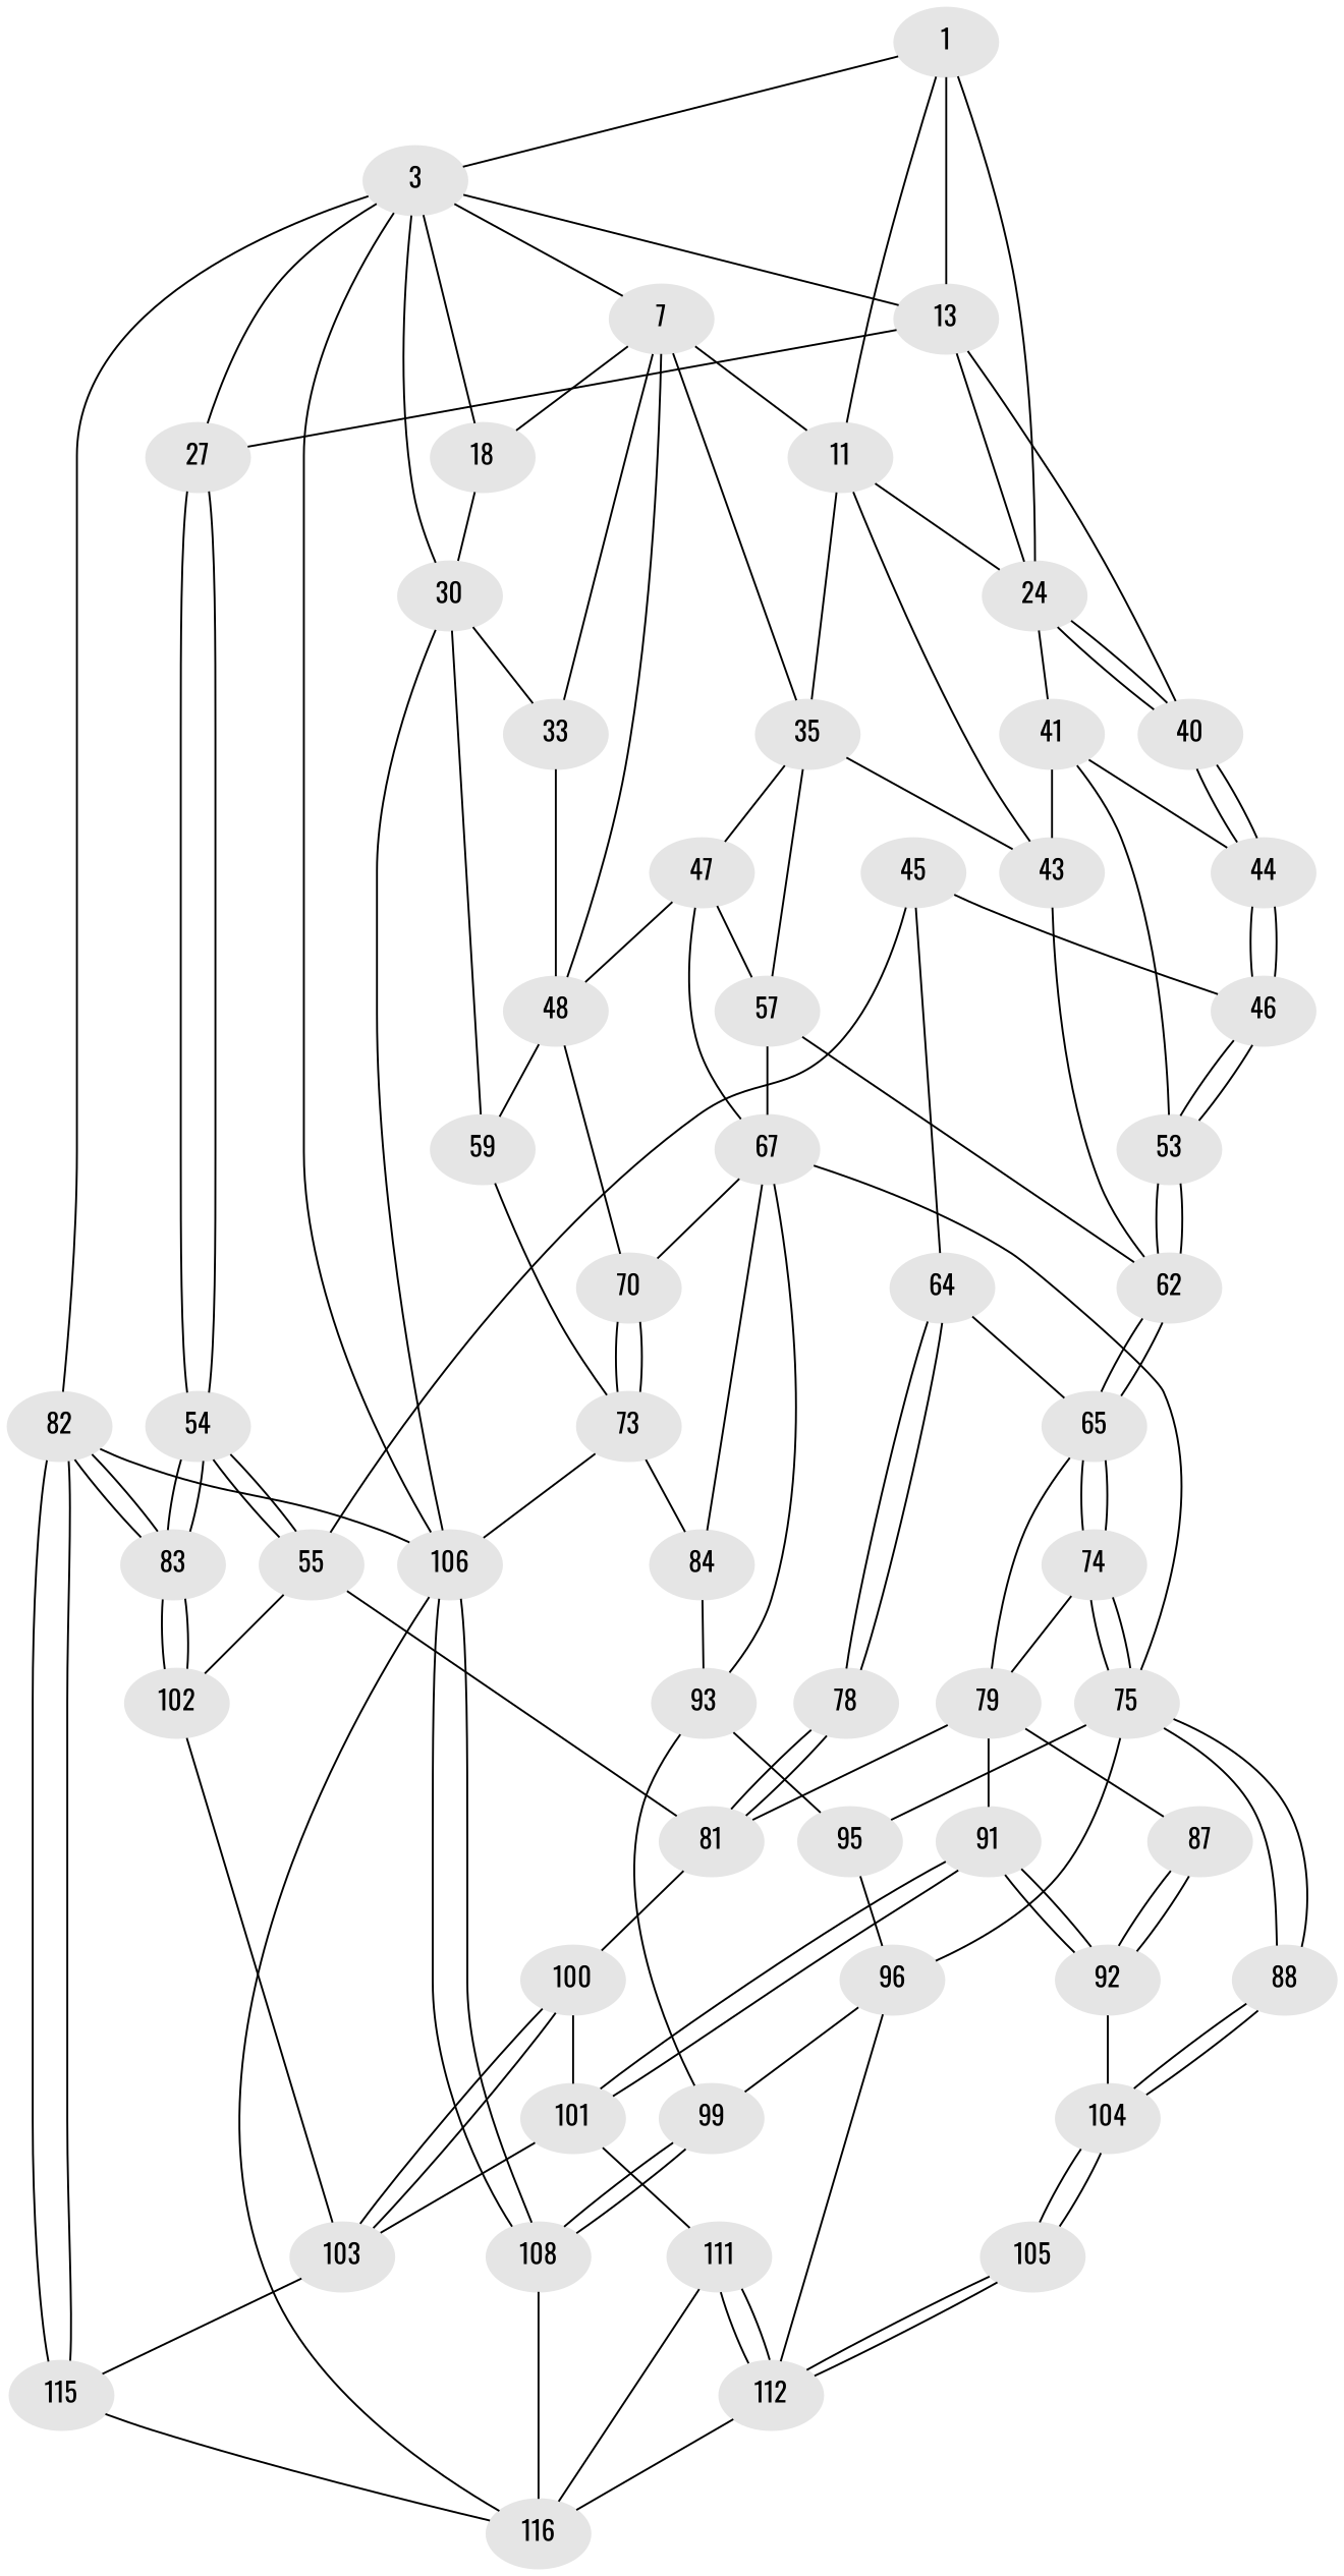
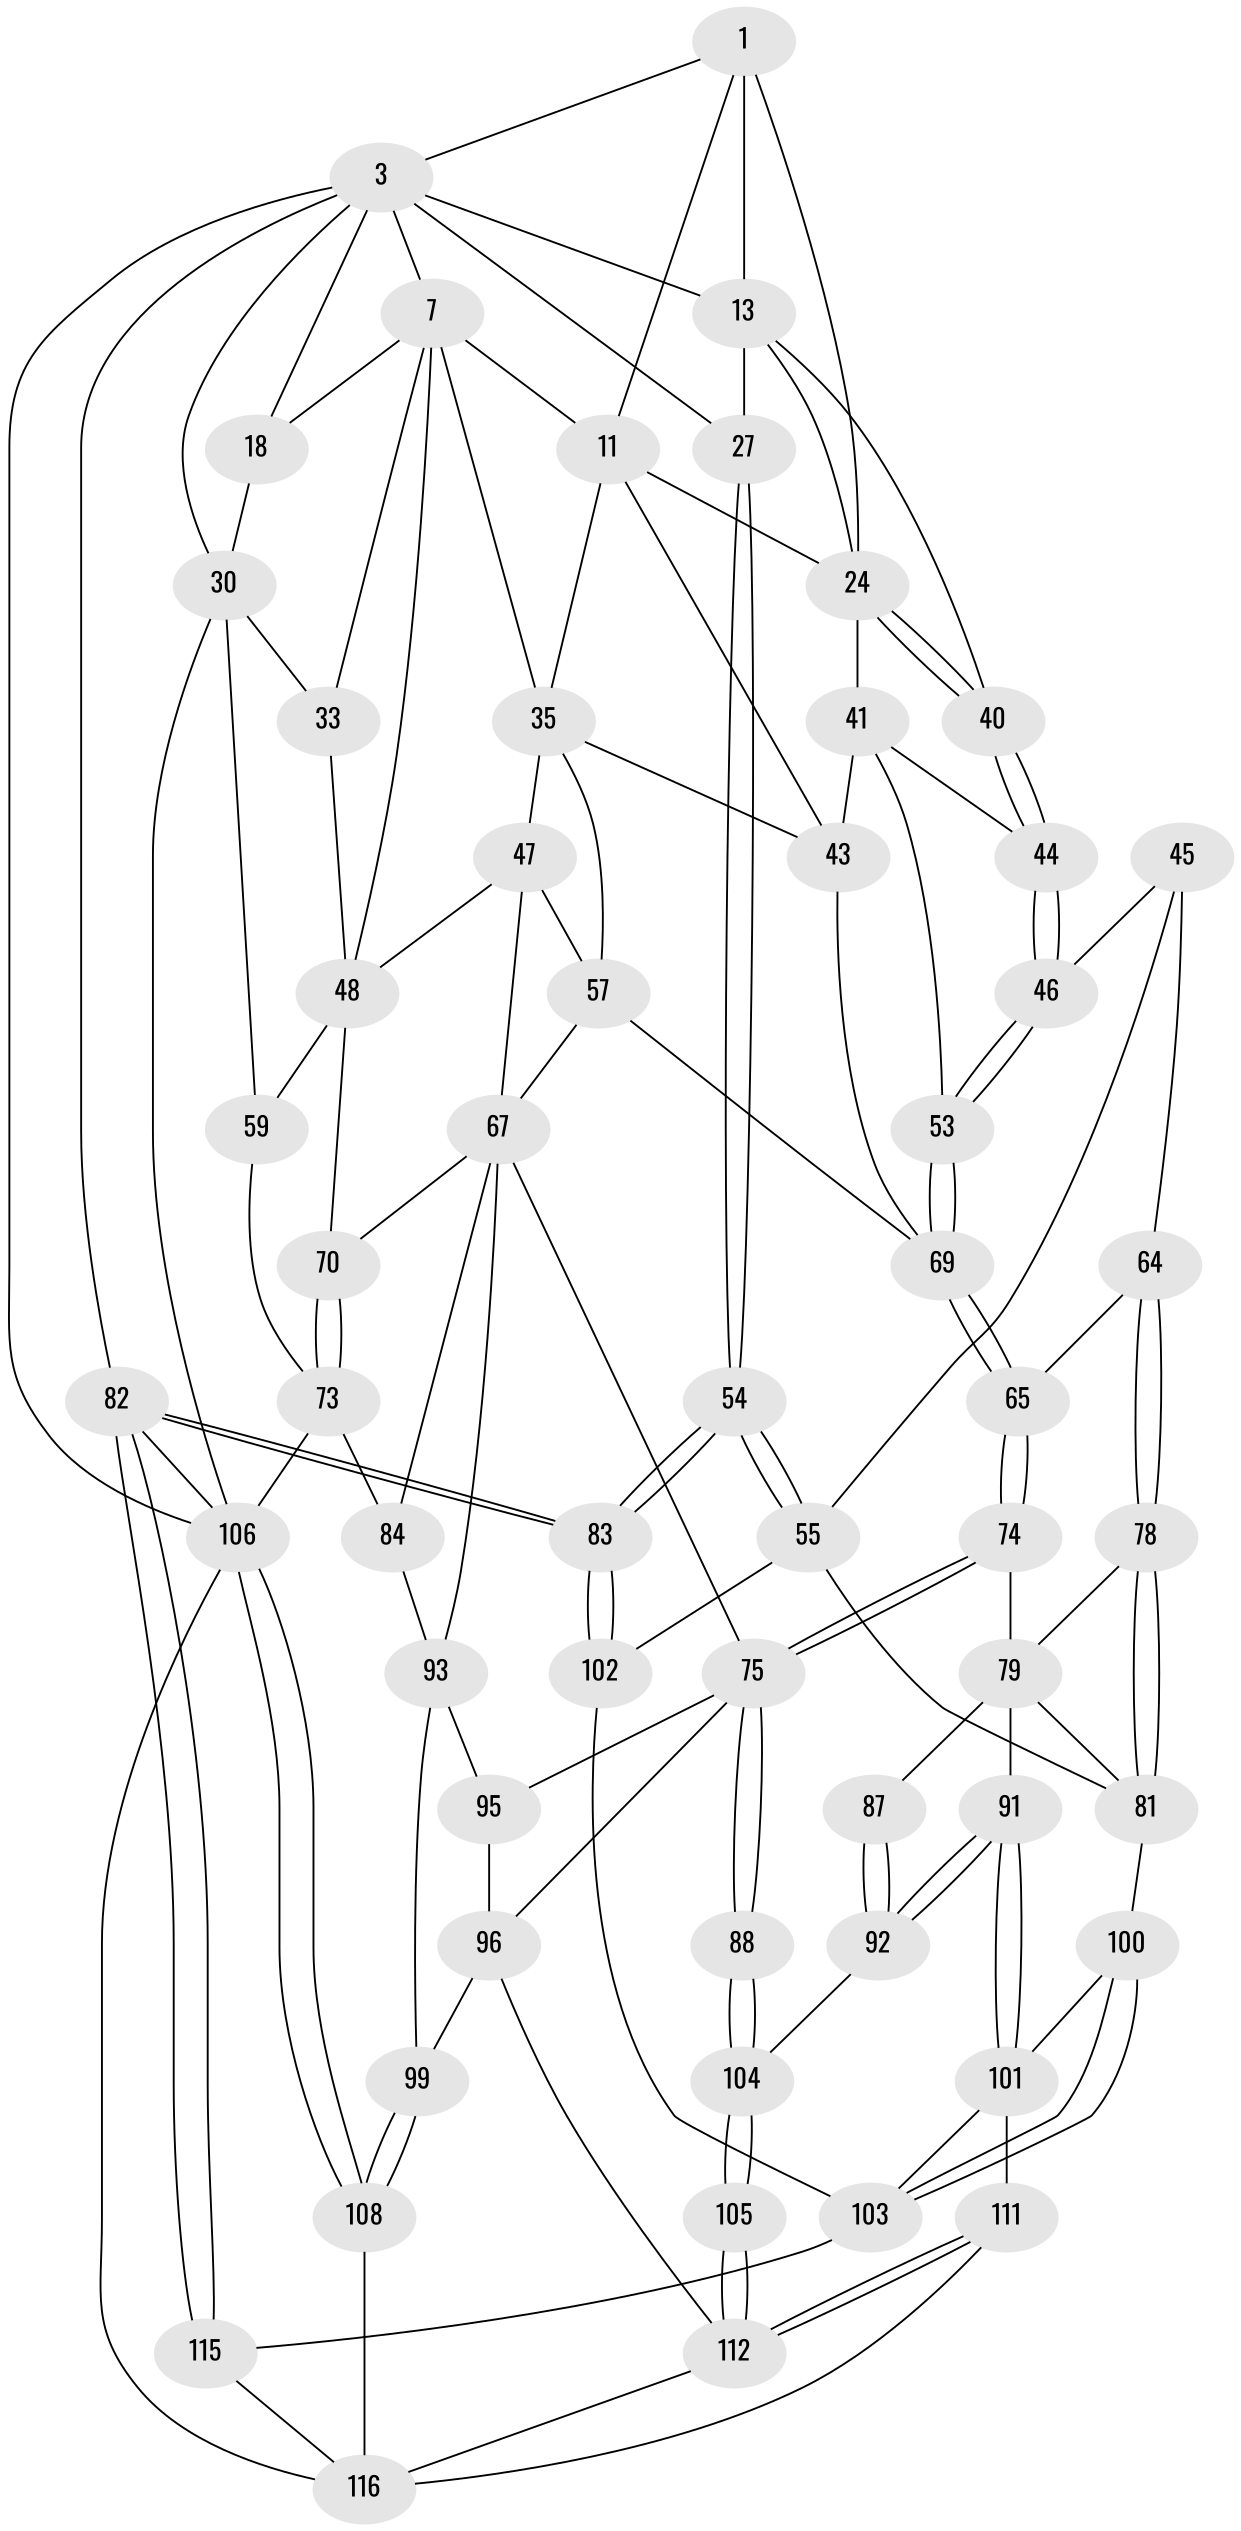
  graph {
    fontname=Oswald
    node [color=gray90 fontname=Oswald style=filled]
    edge [fontname=Oswald]
    1 [super="+2+10"]
    3 [super="+4"]
    11 [super="+29+12"]
    13 [super="+21"]
    24 [super="+25"]
    7 [super="+8+16"]
    18
    27
    30 [super="+61+31"]
    82
    106 [super="+107"]
    n12 [label=35 super="+52+37"]
    43 [super="+51"]
    40
    41 [super="+42"]
    33
    48 [super="+66+49"]
    54
    59 [super="+60"]
    83
    115
    108
    116 [super="+118+117"]
    47 [super="+58"]
    57 [super="+71"]
    70
-   62 [super="+63"]
+   62 [super="+63" label=69]
    44
    53
    55 [super="+80"]
    73 [super="+85"]
    67 [super="+72+68"]
    45 [super="+56"]
    46
    64
    65
    81 [super="+89"]
    102
    78
    75 [super="+76"]
    84
    93 [super="+94"]
    100
    103 [super="+114"]
    74
    79 [super="+86"]
    88
    95
    96 [super="+97"]
    99
    87
    91
    104
    112 [super="+113"]
    92
    101 [super="+110"]
    105
    111
    1 -- 3
    1 -- 11
    1 -- 13 [weight=2]
    1 -- 24
    3 -- 13
    3 -- 7
    3 -- 18
    3 -- 27
    3 -- 30
    3 -- 82
    3 -- 106
    11 -- 24
    11 -- n12
    11 -- 43
    13 -- 24
    13 -- 27
    13 -- 40
    24 -- 40
    24 -- 40
    24 -- 41
    7 -- 11 [weight=2]
    7 -- 18
    7 -- n12
    7 -- 33
    7 -- 48
    18 -- 30
    27 -- 54
    27 -- 54
    30 -- 106
    30 -- 33
    30 -- 59
    82 -- 106
    82 -- 83
    82 -- 83
    82 -- 115
    82 -- 115
    106 -- 108
    106 -- 108
    106 -- 116
    n12 -- 43
    n12 -- 47
    n12 -- 57
    43 -- 62
    40 -- 44
    40 -- 44
    41 -- 43
    41 -- 44
    41 -- 53
    33 -- 48
    48 -- 59 [weight=2]
    48 -- 70
    54 -- 83
    54 -- 83
    54 -- 55
    54 -- 55
    59 -- 73
    83 -- 102
    83 -- 102
    115 -- 116
    108 -- 116
    47 -- 48
    47 -- 57
    47 -- 67
    57 -- 62
    57 -- 67
    70 -- 73
    70 -- 73
    62 -- 65
    62 -- 65
    44 -- 46
    44 -- 46
    53 -- 62
    53 -- 62
    55 -- 81
    55 -- 102
    73 -- 106
    73 -- 84
    67 -- 70
    67 -- 75
    67 -- 84
    67 -- 93
    45 -- 55
    45 -- 46
    45 -- 64
    46 -- 53
    46 -- 53
    64 -- 65
    64 -- 78
    64 -- 78
    65 -- 74
    65 -- 74
    81 -- 100
    102 -- 103
    78 -- 81
    78 -- 81
-   65 -- 79
+   78 -- 79
    75 -- 88
    75 -- 88
    75 -- 95
    75 -- 96
    84 -- 93
    93 -- 95
    93 -- 99
    100 -- 103
    100 -- 103
    100 -- 101
    103 -- 115
    74 -- 75
    74 -- 75
    74 -- 79
    79 -- 81
    79 -- 87
    79 -- 91
    88 -- 104
    88 -- 104
    95 -- 96
    96 -- 99
    96 -- 112
    99 -- 108
    99 -- 108
    87 -- 92
    87 -- 92
    91 -- 92
    91 -- 92
    91 -- 101
    91 -- 101
    104 -- 105
    104 -- 105
    112 -- 116
    92 -- 104
    101 -- 103
    101 -- 111
    105 -- 112
    105 -- 112
    111 -- 116
    111 -- 112
    111 -- 112
  }
